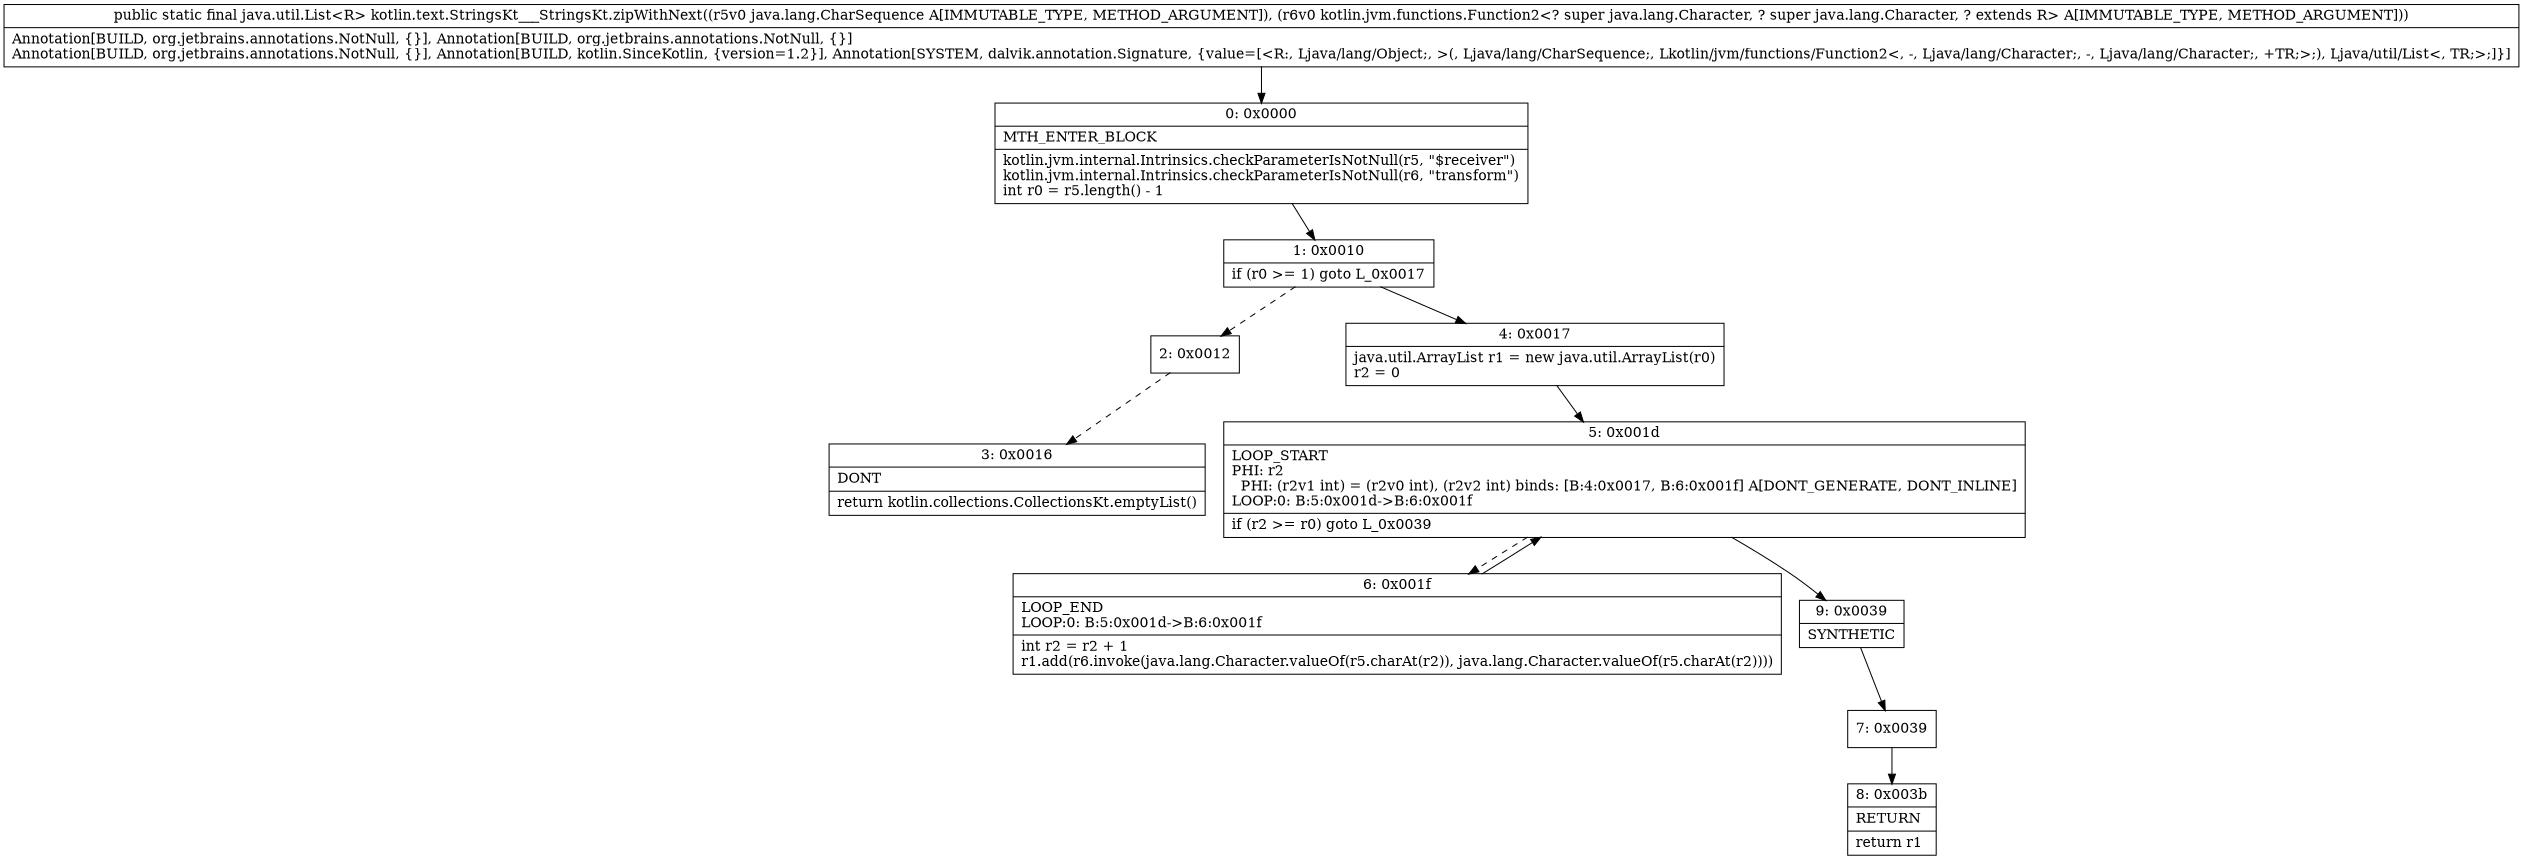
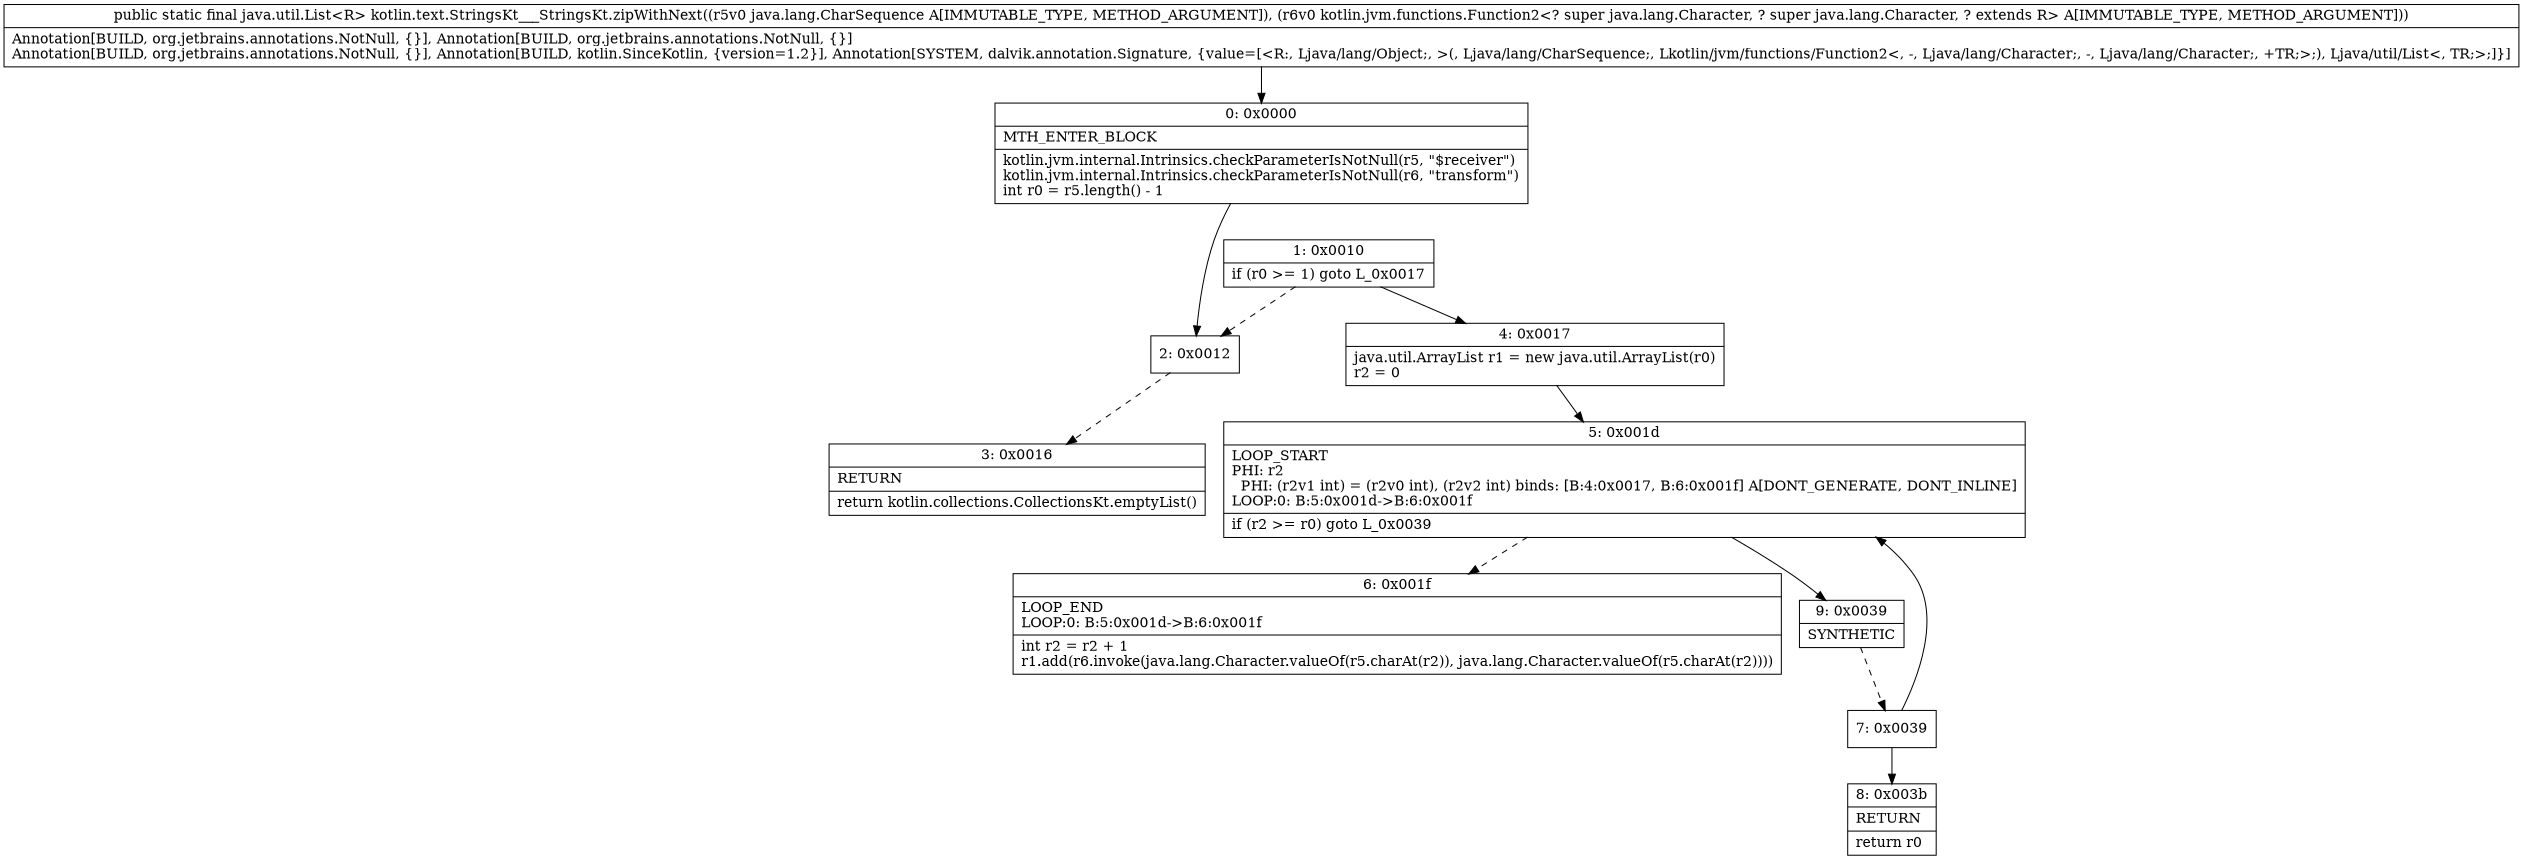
  digraph {
    node [shape=record]
    n1 [label="{0\:\ 0x0000|MTH_ENTER_BLOCK\l|kotlin.jvm.internal.Intrinsics.checkParameterIsNotNull(r5, \"$receiver\")\lkotlin.jvm.internal.Intrinsics.checkParameterIsNotNull(r6, \"transform\")\lint r0 = r5.length() \- 1\l}"]
    n2 [label="{1\:\ 0x0010|if (r0 \>= 1) goto L_0x0017\l}"]
    n3 [label="{2\:\ 0x0012}"]
    n4 [label="{4\:\ 0x0017|java.util.ArrayList r1 = new java.util.ArrayList(r0)\lr2 = 0\l}"]
-   n5 [label="{3\:\ 0x0016|DONT\l|return kotlin.collections.CollectionsKt.emptyList()\l}"]
+   n5 [label="{3\:\ 0x0016|RETURN\l|return kotlin.collections.CollectionsKt.emptyList()\l}"]
    n6 [label="{5\:\ 0x001d|LOOP_START\lPHI: r2 \l  PHI: (r2v1 int) = (r2v0 int), (r2v2 int) binds: [B:4:0x0017, B:6:0x001f] A[DONT_GENERATE, DONT_INLINE]\lLOOP:0: B:5:0x001d\-\>B:6:0x001f\l|if (r2 \>= r0) goto L_0x0039\l}"]
    n7 [label="{6\:\ 0x001f|LOOP_END\lLOOP:0: B:5:0x001d\-\>B:6:0x001f\l|int r2 = r2 + 1\lr1.add(r6.invoke(java.lang.Character.valueOf(r5.charAt(r2)), java.lang.Character.valueOf(r5.charAt(r2))))\l}"]
    n8 [label="{9\:\ 0x0039|SYNTHETIC\l}"]
    n9 [label="{7\:\ 0x0039}"]
-   n10 [label="{8\:\ 0x003b|RETURN\l|return r1\l}"]
+   n10 [label="{8\:\ 0x003b|RETURN\l|return r0\l}"]
    n11 [label="{public static final java.util.List\<R\> kotlin.text.StringsKt___StringsKt.zipWithNext((r5v0 java.lang.CharSequence A[IMMUTABLE_TYPE, METHOD_ARGUMENT]), (r6v0 kotlin.jvm.functions.Function2\<? super java.lang.Character, ? super java.lang.Character, ? extends R\> A[IMMUTABLE_TYPE, METHOD_ARGUMENT]))  | Annotation[BUILD, org.jetbrains.annotations.NotNull, \{\}], Annotation[BUILD, org.jetbrains.annotations.NotNull, \{\}]\lAnnotation[BUILD, org.jetbrains.annotations.NotNull, \{\}], Annotation[BUILD, kotlin.SinceKotlin, \{version=1.2\}], Annotation[SYSTEM, dalvik.annotation.Signature, \{value=[\<R:, Ljava\/lang\/Object;, \>(, Ljava\/lang\/CharSequence;, Lkotlin\/jvm\/functions\/Function2\<, \-, Ljava\/lang\/Character;, \-, Ljava\/lang\/Character;, +TR;\>;), Ljava\/util\/List\<, TR;\>;]\}]\l}"]
-   n1 -> n2
+   n1 -> n3
    n2 -> n3 [style=dashed]
    n2 -> n4
    n3 -> n5 [style=dashed]
    n4 -> n6
    n6 -> n7 [style=dashed]
    n6 -> n8
-   n7 -> n6
-   n8 -> n9
+   n9 -> n6
+   n8 -> n9 [style=dashed]
    n9 -> n10
    n11 -> n1
  }
